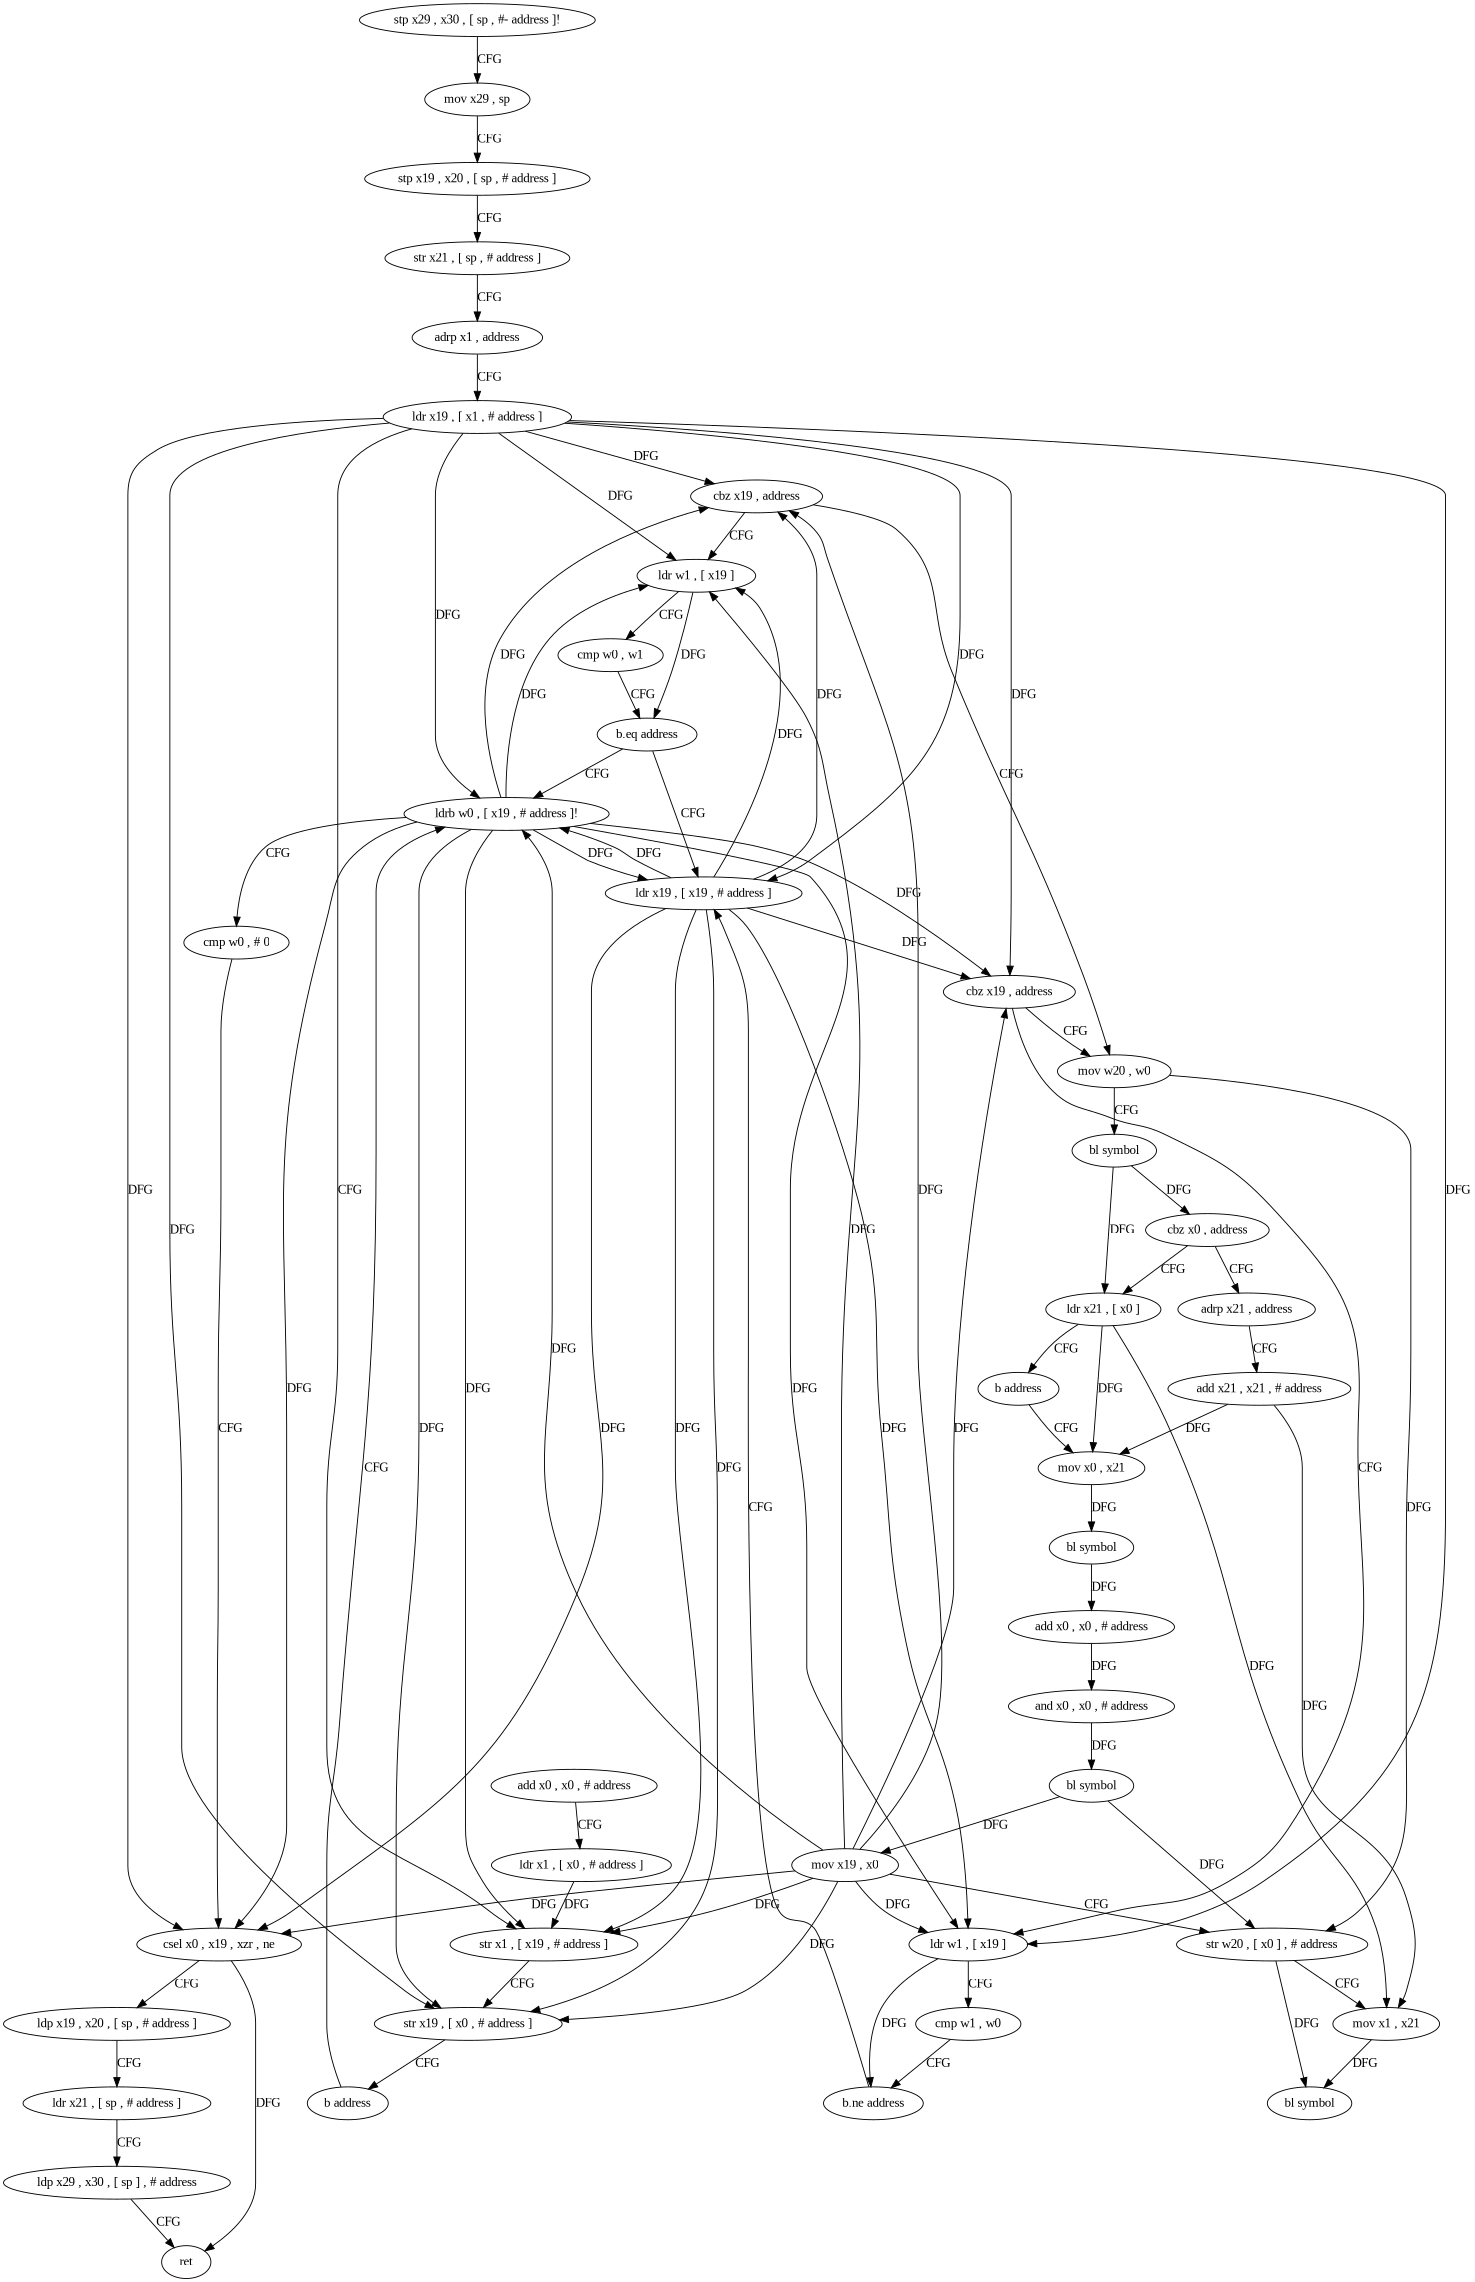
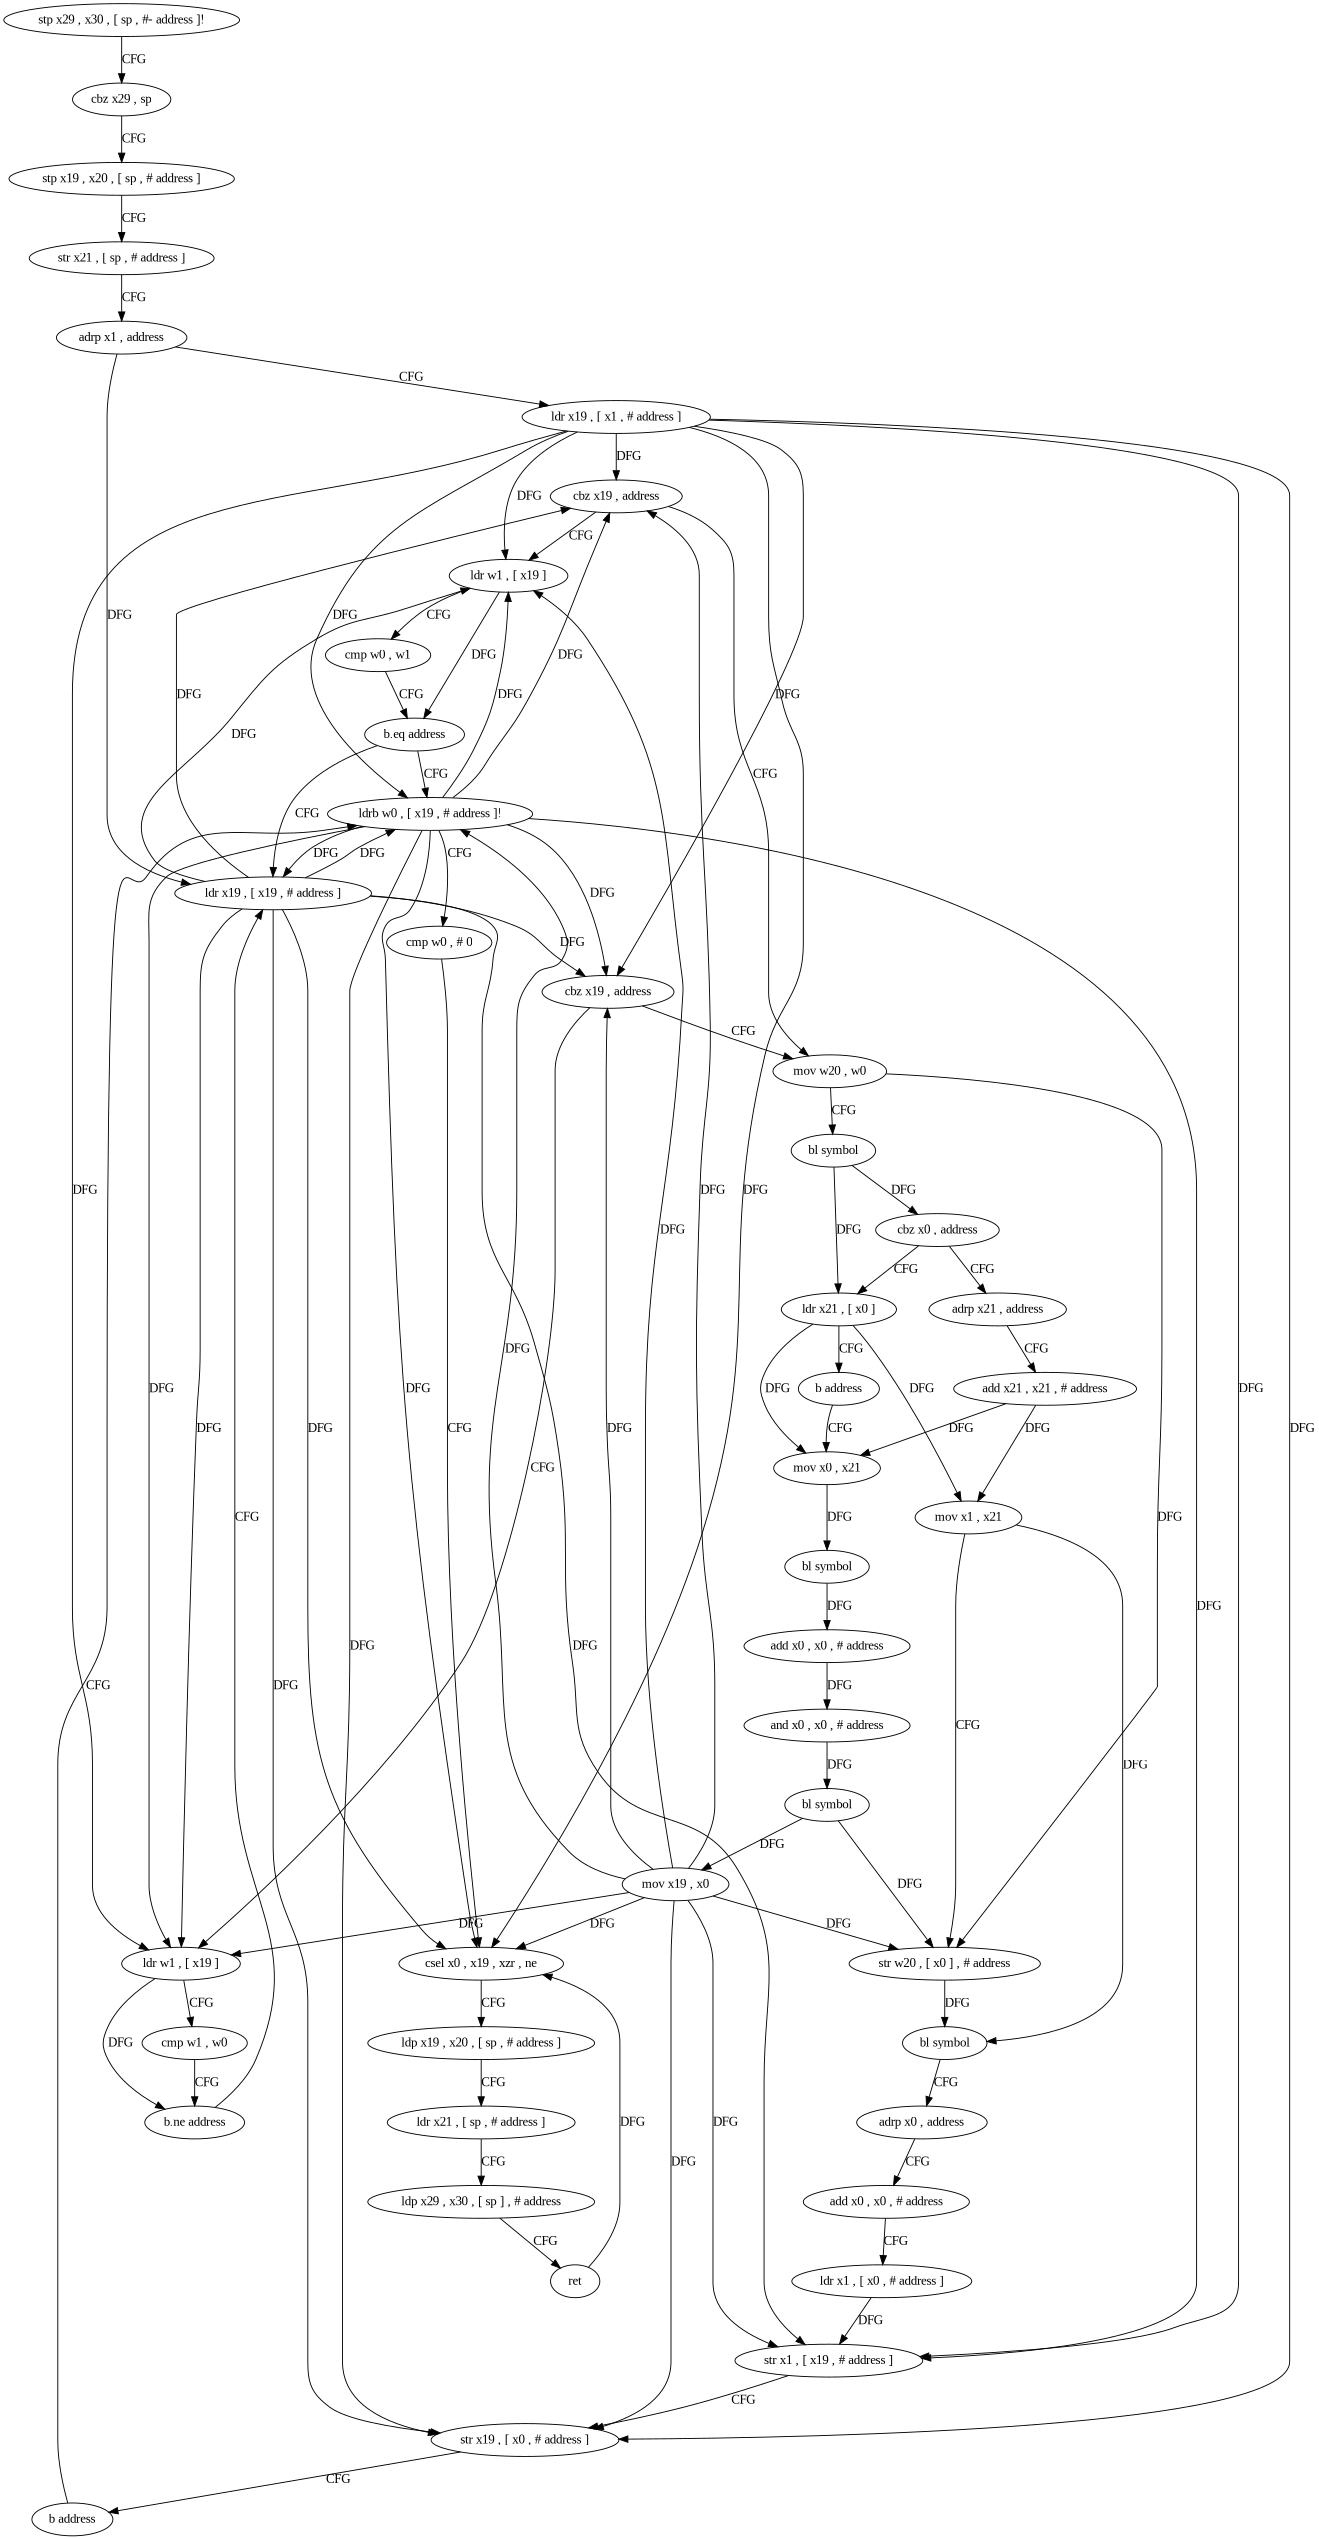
  digraph {
    fontname="Liberation Serif"
    node [fontname="Liberation Serif"]
    edge [fontname="Liberation Serif"]
    n1 [label="stp x29 , x30 , [ sp , #- address ]!"]
-   n2 [label="mov x29 , sp"]
+   n2 [label="cbz x29 , sp"]
    n3 [label="stp x19 , x20 , [ sp , # address ]"]
    n4 [label="str x21 , [ sp , # address ]"]
    n5 [label="adrp x1 , address"]
    n6 [label="ldr x19 , [ x1 , # address ]"]
    n7 [label="cbz x19 , address"]
    n8 [label="ldr w1 , [ x19 ]"]
    n9 [label="ldrb w0 , [ x19 , # address ]!"]
    n10 [label="ldr x19 , [ x19 , # address ]"]
    n11 [label="csel x0 , x19 , xzr , ne"]
    n12 [label="cbz x19 , address"]
    n13 [label="ldr w1 , [ x19 ]"]
    n14 [label="str x1 , [ x19 , # address ]"]
    n15 [label="str x19 , [ x0 , # address ]"]
    n16 [label="mov w20 , w0"]
    n17 [label="cmp w0 , w1"]
    n18 [label="b.eq address"]
    n19 [label="cmp w0 , # 0"]
    n20 [label="ldp x19 , x20 , [ sp , # address ]"]
    n21 [label=ret]
    n22 [label="cmp w1 , w0"]
    n23 [label="b.ne address"]
    n24 [label="b address"]
    n25 [label="bl symbol"]
    n26 [label="str w20 , [ x0 ] , # address"]
    n27 [label="cbz x0 , address"]
    n28 [label="ldr x21 , [ x0 ]"]
    n29 [label="mov x1 , x21"]
    n30 [label="bl symbol"]
    n31 [label="adrp x21 , address"]
    n32 [label="mov x0 , x21"]
    n33 [label="b address"]
    n34 [label="add x21 , x21 , # address"]
    n35 [label="bl symbol"]
    n36 [label="add x0 , x0 , # address"]
    n37 [label="ldr x21 , [ sp , # address ]"]
    n38 [label="ldp x29 , x30 , [ sp ] , # address"]
    n39 [label="and x0 , x0 , # address"]
    n40 [label="bl symbol"]
    n41 [label="mov x19 , x0"]
+   n42 [label="adrp x0 , address"]
    n43 [label="add x0 , x0 , # address"]
    n44 [label="ldr x1 , [ x0 , # address ]"]
    n1 -> n2 [label=CFG]
    n2 -> n3 [label=CFG]
    n3 -> n4 [label=CFG]
    n4 -> n5 [label=CFG]
    n5 -> n6 [label=CFG]
    n6 -> n7 [label=DFG]
    n6 -> n8 [label=DFG]
    n6 -> n9 [label=DFG]
-   n6 -> n10 [label=DFG]
+   n5 -> n10 [label=DFG]
    n6 -> n11 [label=DFG]
    n6 -> n12 [label=DFG]
    n6 -> n13 [label=DFG]
-   n6 -> n14 [label=CFG]
+   n6 -> n14 [label=DFG]
    n6 -> n15 [label=DFG]
    n7 -> n8 [label=CFG]
    n7 -> n16 [label=CFG]
    n8 -> n17 [label=CFG]
    n8 -> n18 [label=DFG]
    n9 -> n7 [label=DFG]
    n9 -> n8 [label=DFG]
    n9 -> n10 [label=DFG]
    n9 -> n11 [label=DFG]
    n9 -> n12 [label=DFG]
    n9 -> n13 [label=DFG]
    n9 -> n14 [label=DFG]
    n9 -> n15 [label=DFG]
    n9 -> n19 [label=CFG]
    n10 -> n7 [label=DFG]
    n10 -> n8 [label=DFG]
    n10 -> n9 [label=DFG]
    n10 -> n11 [label=DFG]
    n10 -> n12 [label=DFG]
    n10 -> n13 [label=DFG]
    n10 -> n14 [label=DFG]
    n10 -> n15 [label=DFG]
    n11 -> n20 [label=CFG]
-   n11 -> n21 [label=DFG]
+   n21 -> n11 [label=DFG]
    n12 -> n13 [label=CFG]
    n12 -> n16 [label=CFG]
    n13 -> n22 [label=CFG]
    n13 -> n23 [label=DFG]
    n14 -> n15 [label=CFG]
    n15 -> n24 [label=CFG]
    n16 -> n25 [label=CFG]
    n16 -> n26 [label=DFG]
    n17 -> n18 [label=CFG]
    n18 -> n9 [label=CFG]
    n18 -> n10 [label=CFG]
    n19 -> n11 [label=CFG]
    n20 -> n37 [label=CFG]
    n22 -> n23 [label=CFG]
    n23 -> n10 [label=CFG]
    n24 -> n9 [label=CFG]
    n25 -> n27 [label=DFG]
    n25 -> n28 [label=DFG]
-   n26 -> n29 [label=CFG]
+   n29 -> n26 [label=CFG]
    n26 -> n30 [label=DFG]
    n27 -> n28 [label=CFG]
    n27 -> n31 [label=CFG]
    n28 -> n29 [label=DFG]
    n28 -> n32 [label=DFG]
    n28 -> n33 [label=CFG]
    n29 -> n30 [label=DFG]
+   n30 -> n42 [label=CFG]
    n31 -> n34 [label=CFG]
    n32 -> n35 [label=DFG]
    n33 -> n32 [label=CFG]
    n34 -> n29 [label=DFG]
    n34 -> n32 [label=DFG]
    n35 -> n36 [label=DFG]
    n36 -> n39 [label=DFG]
    n37 -> n38 [label=CFG]
    n38 -> n21 [label=CFG]
    n39 -> n40 [label=DFG]
    n40 -> n26 [label=DFG]
    n40 -> n41 [label=DFG]
    n41 -> n7 [label=DFG]
    n41 -> n8 [label=DFG]
    n41 -> n9 [label=DFG]
    n41 -> n11 [label=DFG]
    n41 -> n12 [label=DFG]
    n41 -> n13 [label=DFG]
    n41 -> n14 [label=DFG]
    n41 -> n15 [label=DFG]
-   n41 -> n26 [label=CFG]
+   n41 -> n26 [label=DFG]
+   n42 -> n43 [label=CFG]
    n43 -> n44 [label=CFG]
    n44 -> n14 [label=DFG]
  }
